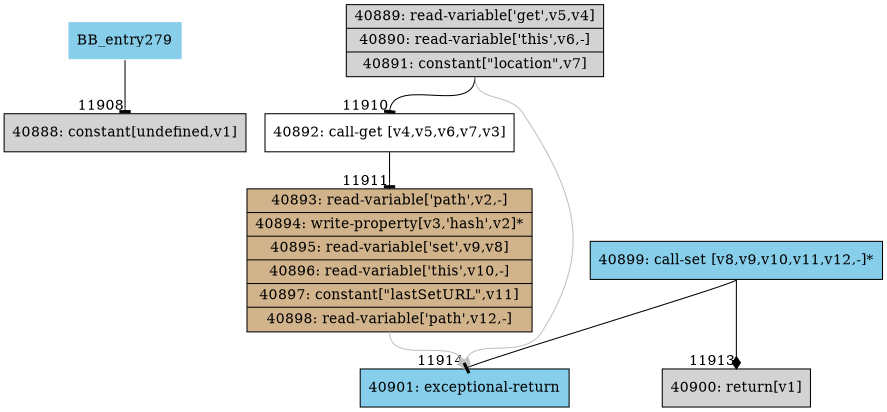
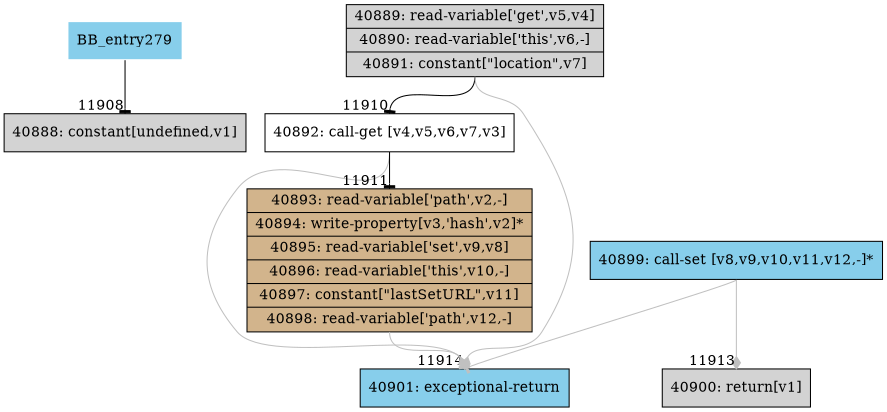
  digraph {
    rankdir=TD
    node [fillcolor=skyblue shape=record style=filled]
    edge [arrowhead=tee headport=n tailport=s]
    n1 [label=BB_entry279 shape=none]
    n2 [fillcolor=lightgrey label="{40888: constant[undefined,v1]}"]
    n3 [fillcolor=lightgrey label="{40889: read-variable['get',v5,v4]|40890: read-variable['this',v6,-]|40891: constant[\"location\",v7]}"]
    n4 [fillcolor=white label="{40892: call-get [v4,v5,v6,v7,v3]}"]
    n5 [label="{40901: exceptional-return}"]
    n6 [fillcolor=tan label="{40893: read-variable['path',v2,-]|40894: write-property[v3,'hash',v2]*|40895: read-variable['set',v9,v8]|40896: read-variable['this',v10,-]|40897: constant[\"lastSetURL\",v11]|40898: read-variable['path',v12,-]}"]
    n7 [label="{40899: call-set [v8,v9,v10,v11,v12,-]*}"]
    n8 [fillcolor=lightgrey label="{40900: return[v1]}"]
    n1 -> n2 [headlabel="    11908"]
    n3 -> n4 [headlabel="      11910"]
    n3 -> n5 [arrowhead=diamond color=gray headlabel="      11914"]
+   n4 -> n5 [color=gray]
    n4 -> n6 [headlabel="      11911"]
    n6 -> n5 [arrowhead=diamond color=gray]
-   n7 -> n5 [color=black]
-   n7 -> n8 [arrowhead=diamond headlabel="      11913"]
+   n7 -> n5 [color=gray]
+   n7 -> n8 [arrowhead=diamond headlabel="      11913" color=gray]
  }
